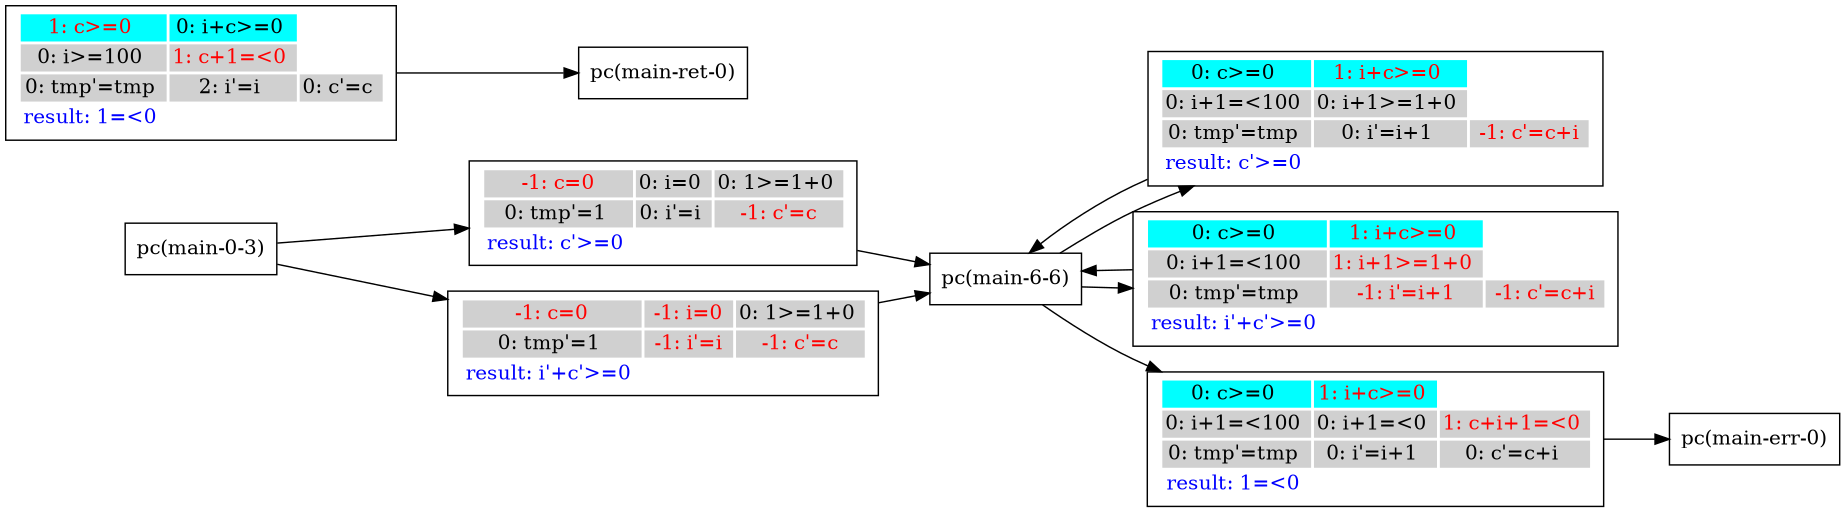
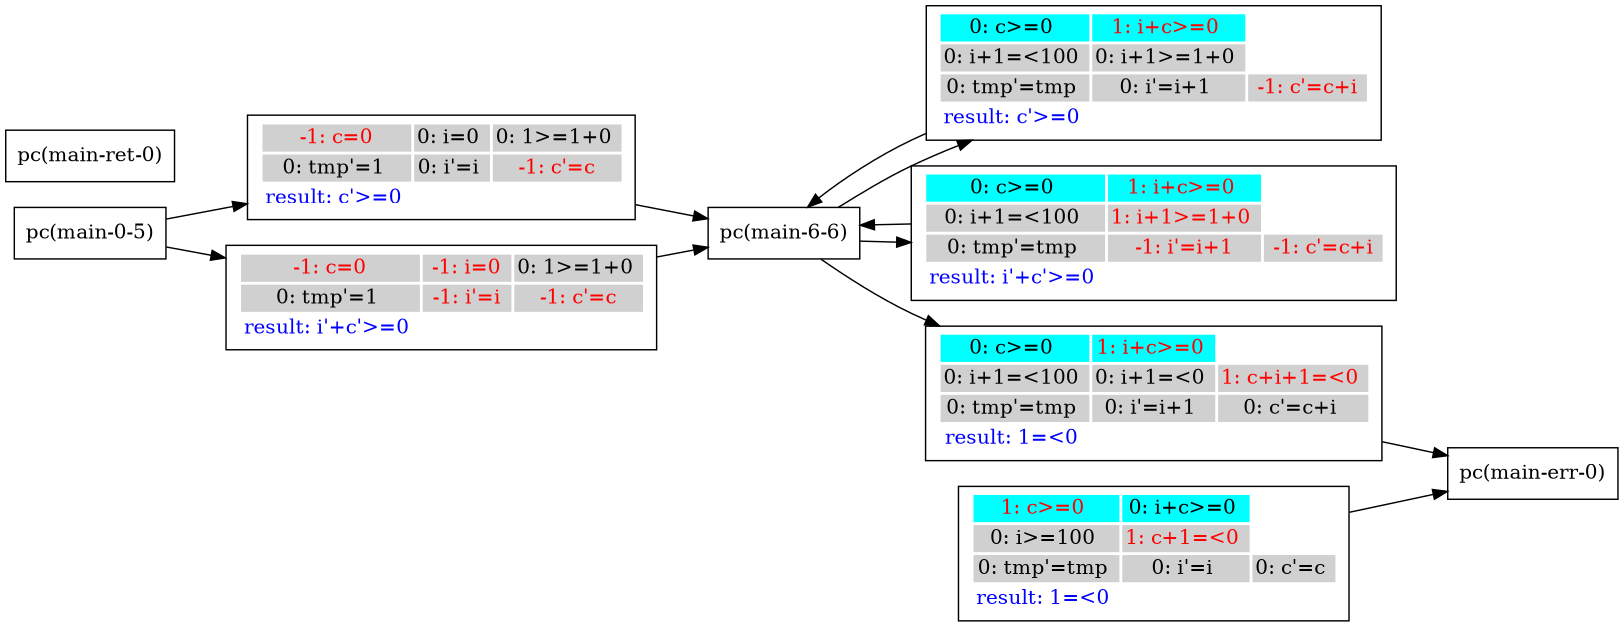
  digraph {
    rankdir=LR
    node [shape=box]
-   n1 [label="pc(main-0-3)"]
+   n1 [label="pc(main-0-5)"]
    n2 [label=<<TABLE border="0"><TR><TD bgcolor = "#D0D0D0"><FONT COLOR="red"> -1: c=0 </FONT></TD><TD bgcolor = "#D0D0D0"><FONT COLOR="black">0: i=0 </FONT></TD><TD bgcolor = "#D0D0D0"><FONT COLOR="black">0: 1&#062;=1+0 </FONT></TD></TR><TR><TD bgcolor = "#D0D0D0"><FONT COLOR="black">0: tmp'=1 </FONT></TD><TD bgcolor = "#D0D0D0"><FONT COLOR="black">0: i'=i </FONT></TD><TD bgcolor = "#D0D0D0"><FONT COLOR="red"> -1: c'=c </FONT></TD></TR><TR><TD bgcolor = "white"><FONT COLOR="blue">result: c'&#062;=0 </FONT></TD></TR></TABLE>>]
    n3 [label=<<TABLE border="0"><TR><TD bgcolor = "#D0D0D0"><FONT COLOR="red"> -1: c=0 </FONT></TD><TD bgcolor = "#D0D0D0"><FONT COLOR="red"> -1: i=0 </FONT></TD><TD bgcolor = "#D0D0D0"><FONT COLOR="black">0: 1&#062;=1+0 </FONT></TD></TR><TR><TD bgcolor = "#D0D0D0"><FONT COLOR="black">0: tmp'=1 </FONT></TD><TD bgcolor = "#D0D0D0"><FONT COLOR="red"> -1: i'=i </FONT></TD><TD bgcolor = "#D0D0D0"><FONT COLOR="red"> -1: c'=c </FONT></TD></TR><TR><TD bgcolor = "white"><FONT COLOR="blue">result: i'+c'&#062;=0 </FONT></TD></TR></TABLE>>]
    n4 [label="pc(main-6-6)"]
    n5 [label=<<TABLE border="0"><TR><TD bgcolor = "#00FFFF"><FONT COLOR="black">0: c&#062;=0 </FONT></TD><TD bgcolor = "#00FFFF"><FONT COLOR="red">1: i+c&#062;=0 </FONT></TD></TR><TR><TD bgcolor = "#D0D0D0"><FONT COLOR="black">0: i+1=&#060;100 </FONT></TD><TD bgcolor = "#D0D0D0"><FONT COLOR="black">0: i+1&#062;=1+0 </FONT></TD></TR><TR><TD bgcolor = "#D0D0D0"><FONT COLOR="black">0: tmp'=tmp </FONT></TD><TD bgcolor = "#D0D0D0"><FONT COLOR="black">0: i'=i+1 </FONT></TD><TD bgcolor = "#D0D0D0"><FONT COLOR="red"> -1: c'=c+i </FONT></TD></TR><TR><TD bgcolor = "white"><FONT COLOR="blue">result: c'&#062;=0 </FONT></TD></TR></TABLE>>]
    n6 [label=<<TABLE border="0"><TR><TD bgcolor = "#00FFFF"><FONT COLOR="black">0: c&#062;=0 </FONT></TD><TD bgcolor = "#00FFFF"><FONT COLOR="red">1: i+c&#062;=0 </FONT></TD></TR><TR><TD bgcolor = "#D0D0D0"><FONT COLOR="black">0: i+1=&#060;100 </FONT></TD><TD bgcolor = "#D0D0D0"><FONT COLOR="red">1: i+1&#062;=1+0 </FONT></TD></TR><TR><TD bgcolor = "#D0D0D0"><FONT COLOR="black">0: tmp'=tmp </FONT></TD><TD bgcolor = "#D0D0D0"><FONT COLOR="red"> -1: i'=i+1 </FONT></TD><TD bgcolor = "#D0D0D0"><FONT COLOR="red"> -1: c'=c+i </FONT></TD></TR><TR><TD bgcolor = "white"><FONT COLOR="blue">result: i'+c'&#062;=0 </FONT></TD></TR></TABLE>>]
    n7 [label=<<TABLE border="0"><TR><TD bgcolor = "#00FFFF"><FONT COLOR="black">0: c&#062;=0 </FONT></TD><TD bgcolor = "#00FFFF"><FONT COLOR="red">1: i+c&#062;=0 </FONT></TD></TR><TR><TD bgcolor = "#D0D0D0"><FONT COLOR="black">0: i+1=&#060;100 </FONT></TD><TD bgcolor = "#D0D0D0"><FONT COLOR="black">0: i+1=&#060;0 </FONT></TD><TD bgcolor = "#D0D0D0"><FONT COLOR="red">1: c+i+1=&#060;0 </FONT></TD></TR><TR><TD bgcolor = "#D0D0D0"><FONT COLOR="black">0: tmp'=tmp </FONT></TD><TD bgcolor = "#D0D0D0"><FONT COLOR="black">0: i'=i+1 </FONT></TD><TD bgcolor = "#D0D0D0"><FONT COLOR="black">0: c'=c+i </FONT></TD></TR><TR><TD bgcolor = "white"><FONT COLOR="blue">result: 1=&#060;0 </FONT></TD></TR></TABLE>>]
-   n8 [label=<<TABLE border="0"><TR><TD bgcolor = "#00FFFF"><FONT COLOR="red">1: c&#062;=0 </FONT></TD><TD bgcolor = "#00FFFF"><FONT COLOR="black">0: i+c&#062;=0 </FONT></TD></TR><TR><TD bgcolor = "#D0D0D0"><FONT COLOR="black">0: i&#062;=100 </FONT></TD><TD bgcolor = "#D0D0D0"><FONT COLOR="red">1: c+1=&#060;0 </FONT></TD></TR><TR><TD bgcolor = "#D0D0D0"><FONT COLOR="black">0: tmp'=tmp </FONT></TD><TD bgcolor = "#D0D0D0"><FONT COLOR="black">2: i'=i </FONT></TD><TD bgcolor = "#D0D0D0"><FONT COLOR="black">0: c'=c </FONT></TD></TR><TR><TD bgcolor = "white"><FONT COLOR="blue">result: 1=&#060;0 </FONT></TD></TR></TABLE>>]
+   n8 [label=<<TABLE border="0"><TR><TD bgcolor = "#00FFFF"><FONT COLOR="red">1: c&#062;=0 </FONT></TD><TD bgcolor = "#00FFFF"><FONT COLOR="black">0: i+c&#062;=0 </FONT></TD></TR><TR><TD bgcolor = "#D0D0D0"><FONT COLOR="black">0: i&#062;=100 </FONT></TD><TD bgcolor = "#D0D0D0"><FONT COLOR="red">1: c+1=&#060;0 </FONT></TD></TR><TR><TD bgcolor = "#D0D0D0"><FONT COLOR="black">0: tmp'=tmp </FONT></TD><TD bgcolor = "#D0D0D0"><FONT COLOR="black">0: i'=i </FONT></TD><TD bgcolor = "#D0D0D0"><FONT COLOR="black">0: c'=c </FONT></TD></TR><TR><TD bgcolor = "white"><FONT COLOR="blue">result: 1=&#060;0 </FONT></TD></TR></TABLE>>]
    n9 [label="pc(main-err-0)"]
    n10 [label="pc(main-ret-0)"]
    n1 -> n2
    n1 -> n3
    n2 -> n4
    n3 -> n4
    n4 -> n5
    n4 -> n6
    n4 -> n7
    n5 -> n4
    n6 -> n4
    n7 -> n9
-   n8 -> n10
+   n8 -> n9
  }
